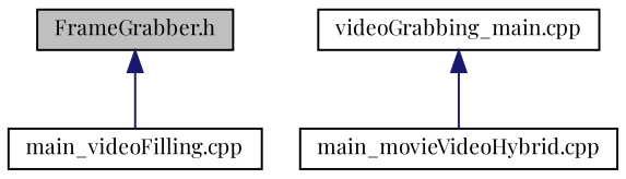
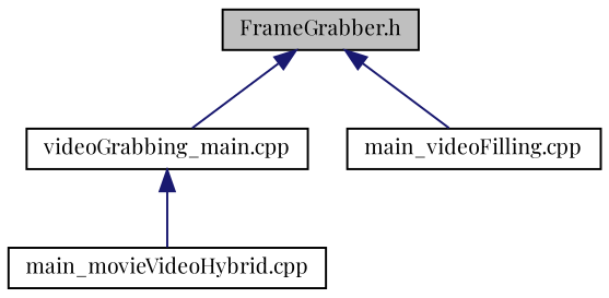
  digraph {
    fontname="Playfair Display"
    node [color=black fillcolor=white fontname="Playfair Display" fontsize=10 shape=record style=filled]
    edge [color=midnightblue dir=back fontname="Playfair Display" fontsize=10 labelfontname=Helvetica labelfontsize=10 style=solid]
    n1 [fillcolor=grey75 fontcolor=black height=0.2 label="FrameGrabber.h" width=0.4]
    n2 [height=0.2 label="videoGrabbing_main.cpp" width=0.4]
    n3 [height=0.2 label="main_videoFilling.cpp" width=0.4]
    n4 [height=0.2 label="main_movieVideoHybrid.cpp" width=0.4]
+   n1 -> n2
    n1 -> n3
    n2 -> n4
  }
